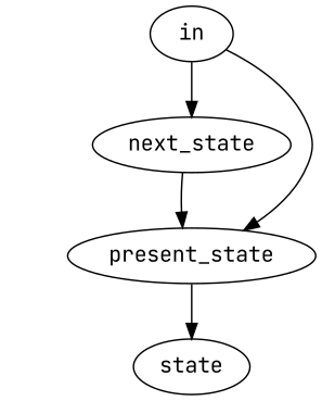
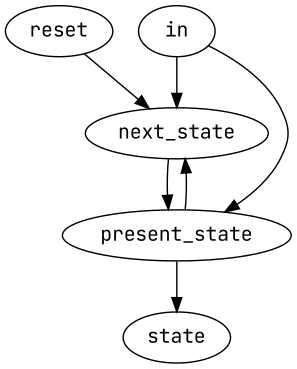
  strict digraph {
    fontname="JetBrains Mono"
    node [fontname="JetBrains Mono"]
    edge [fontname="JetBrains Mono" weight=1.0]
+   reset
    next_state
    present_state
    n4 [label=state]
    in
+   reset -> next_state
    next_state -> present_state
+   present_state -> next_state [weight=4.0]
    present_state -> n4
    in -> next_state [weight=4.0]
    in -> present_state [weight=2.0]
  }
